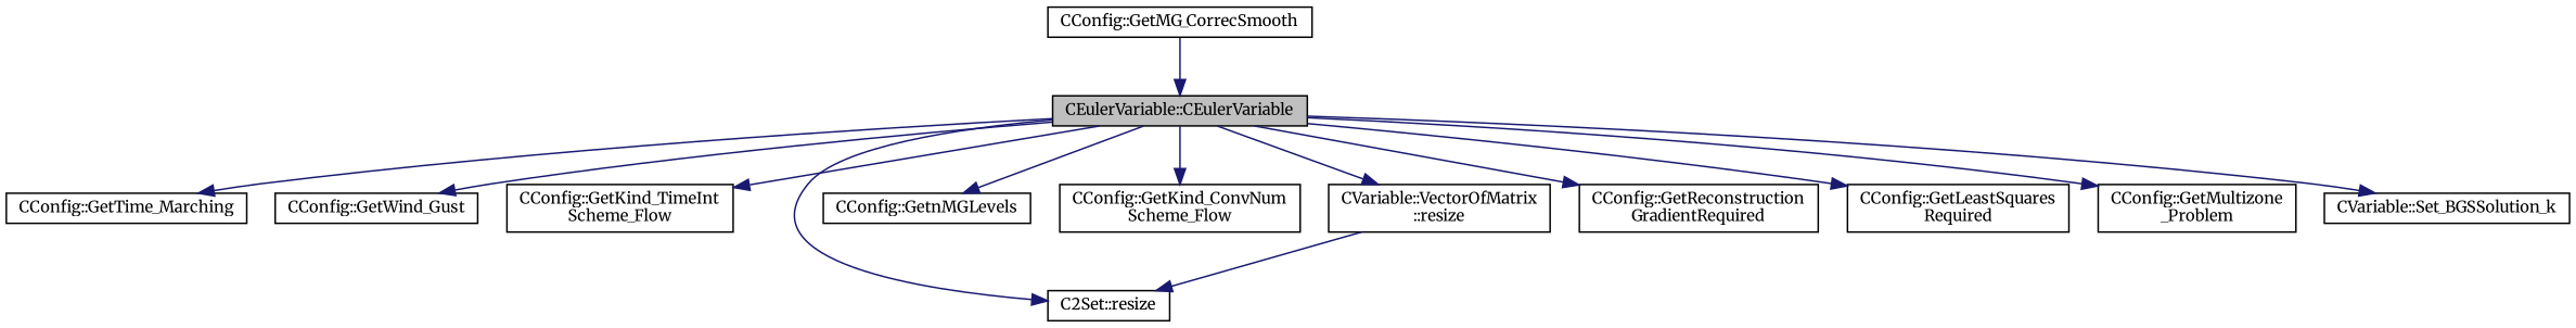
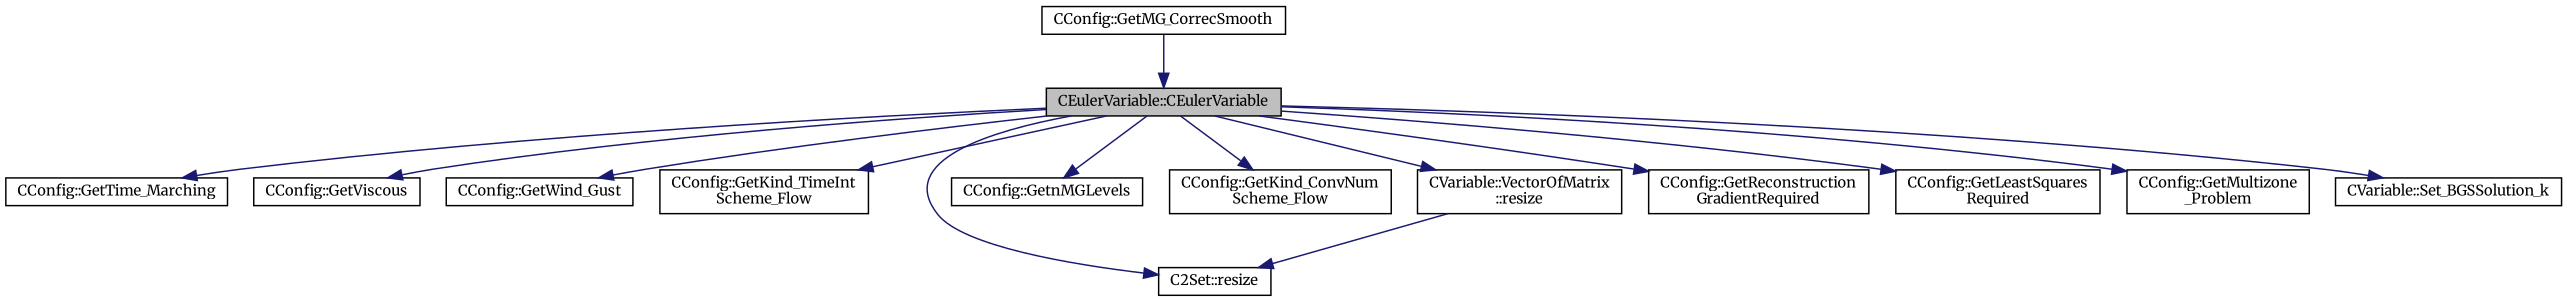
  digraph {
    fontname=Merriweather
    rankdir=TB
    node [color=black fillcolor=white fontname=Merriweather fontsize=10 shape=record style=filled]
    edge [color=midnightblue fontname=Merriweather fontsize=10 labelfontname=Helvetica labelfontsize=10 style=solid]
    n1 [fillcolor=grey75 fontcolor=black height=0.2 label="CEulerVariable::CEulerVariable" width=0.4]
    n2 [height=0.2 label="CConfig::GetTime_Marching" width=0.4]
+   n3 [height=0.2 label="CConfig::GetViscous" width=0.4]
    n4 [height=0.2 label="CConfig::GetWind_Gust" width=0.4]
    n5 [height=0.2 label="CConfig::GetKind_TimeInt\lScheme_Flow" width=0.4]
    n6 [height=0.2 label="C2Set::resize" width=0.4]
    n7 [height=0.2 label="CConfig::GetnMGLevels" width=0.4]
    n8 [height=0.2 label="CConfig::GetKind_ConvNum\lScheme_Flow" width=0.4]
    n9 [height=0.2 label="CVariable::VectorOfMatrix\l::resize" width=0.4]
    n10 [height=0.2 label="CConfig::GetReconstruction\lGradientRequired" width=0.4]
    n11 [height=0.2 label="CConfig::GetLeastSquares\lRequired" width=0.4]
    n12 [height=0.2 label="CConfig::GetMultizone\l_Problem" width=0.4]
    n13 [height=0.2 label="CVariable::Set_BGSSolution_k" width=0.4]
    n14 [height=0.2 label="CConfig::GetMG_CorrecSmooth" width=0.4]
    n1 -> n2
+   n1 -> n3
    n1 -> n4
    n1 -> n5
    n1 -> n6
    n1 -> n7
    n1 -> n8
    n1 -> n9
    n1 -> n10
    n1 -> n11
    n1 -> n12
    n1 -> n13
    n9 -> n6
    n14 -> n1
  }
